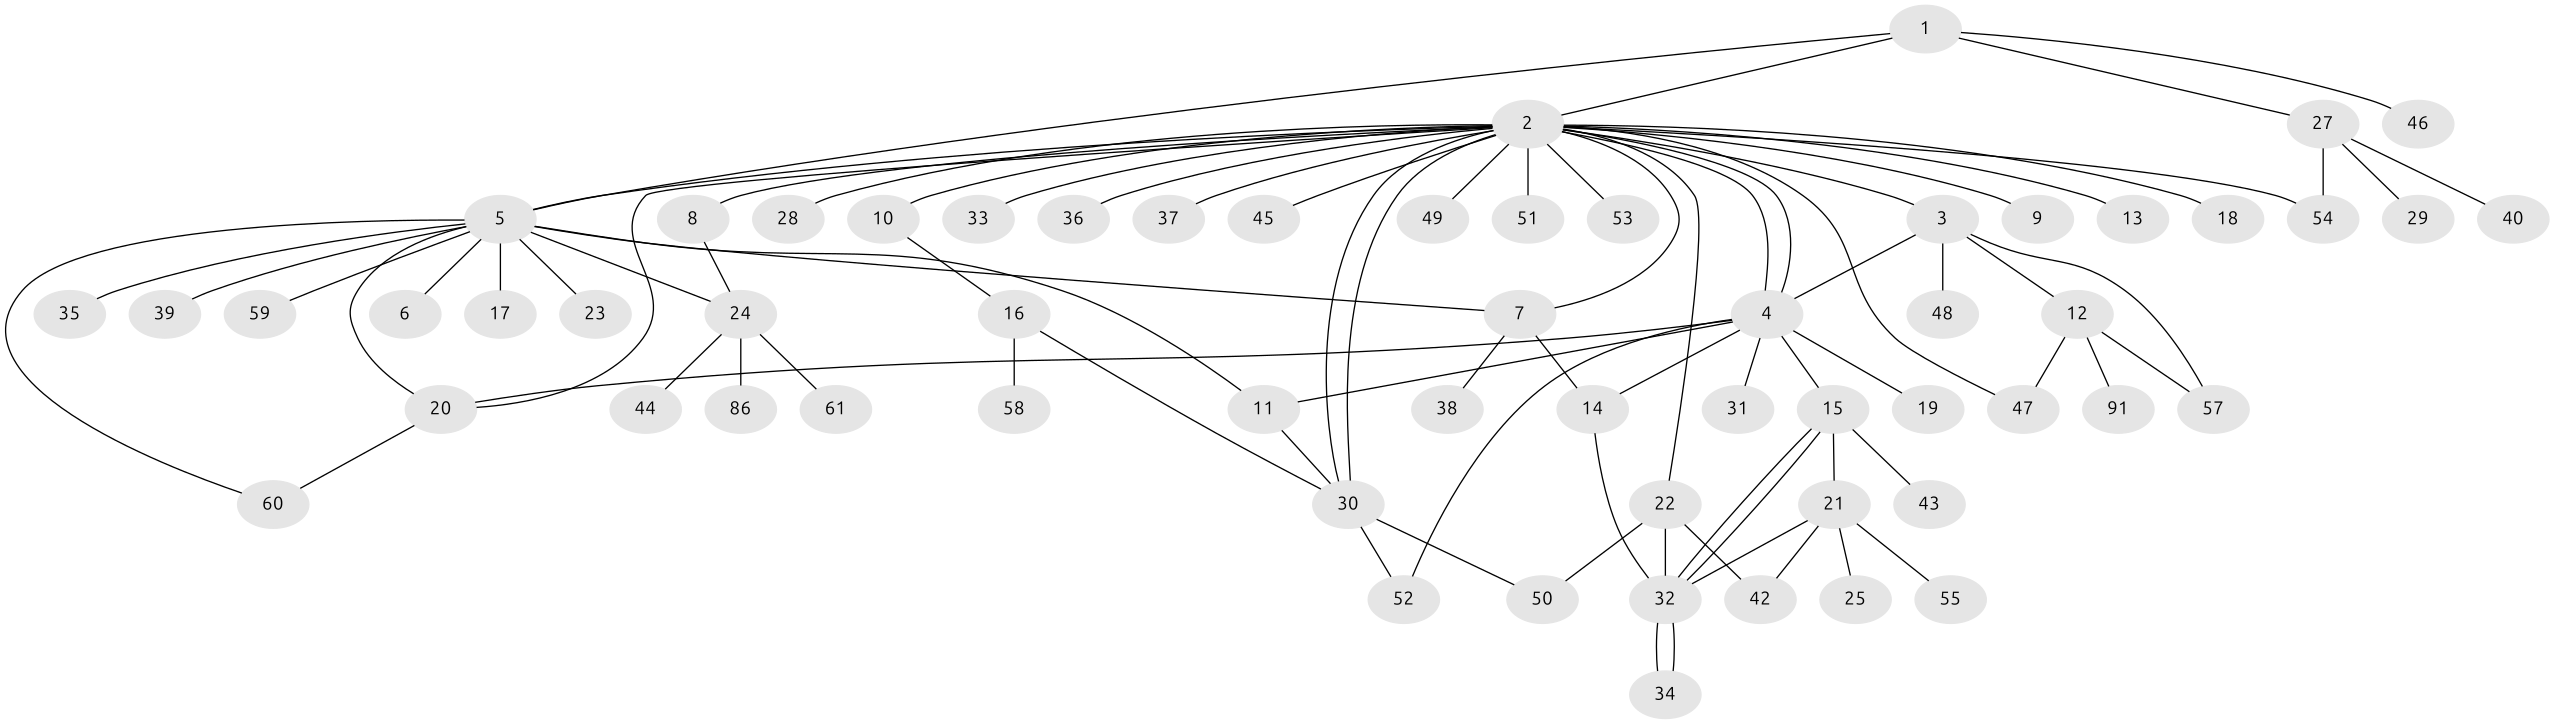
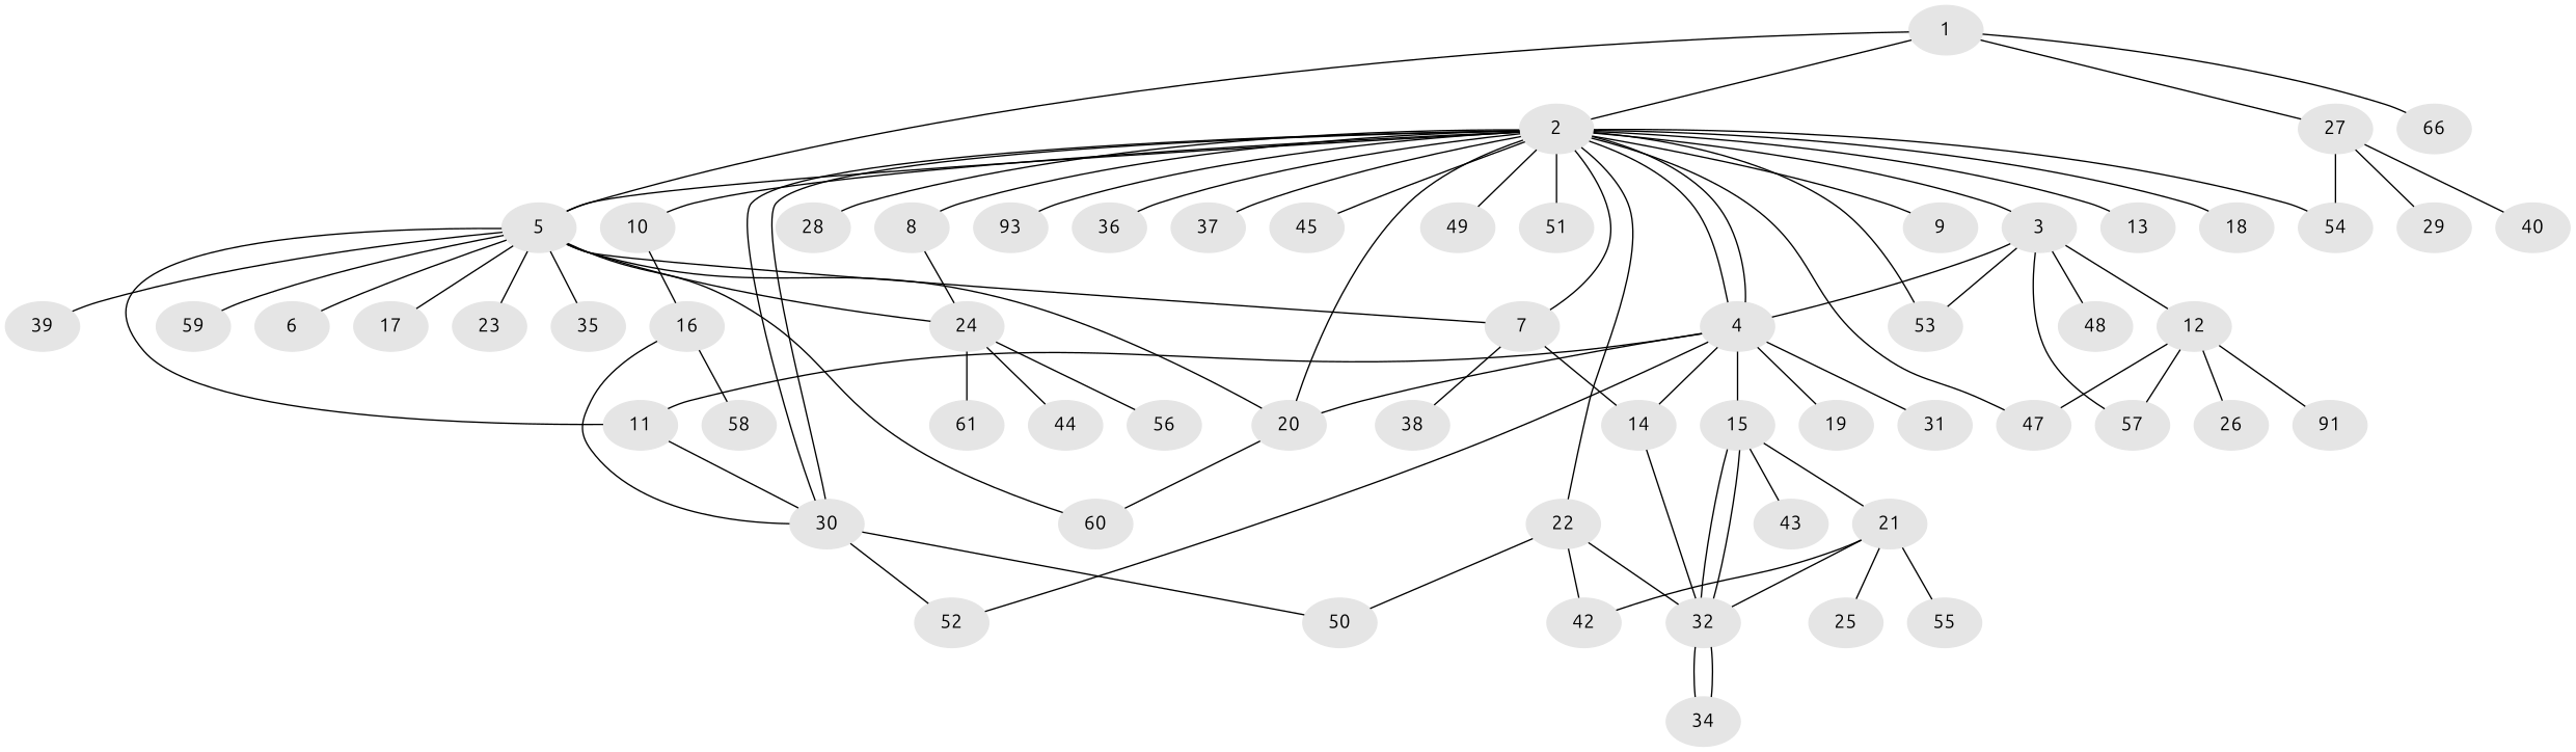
  graph {
    fontname=Ubuntu
    node [color=gray90 fontname=Ubuntu style=filled]
    edge [fontname=Ubuntu]
    1
    2
    5
    27
-   46
+   46 [label=66]
    3
    4
    7
    8
    9
    10
    13
    18
    20
    22
    28
    30
-   33
+   33 [label=93]
    36
    37
    45
    47
    49
    51
    53
    54
    11
    6
    17
    23
    24
    35
    39
    59
    60
    29
    40
    12
    48
    57
    14
    15
    19
    31
    52
    38
    16
    32
    42
    50
+   26
    n52 [label=91]
    21
    43
    44
-   56 [label=86]
+   56
    61
    58
    34
    25
    55
    1 -- 2
    1 -- 5
    1 -- 27
    1 -- 46
    2 -- 5
    2 -- 3
    2 -- 4
    2 -- 4
    2 -- 7
    2 -- 8
    2 -- 9
    2 -- 10
    2 -- 13
    2 -- 18
    2 -- 20
    2 -- 22
    2 -- 28
    2 -- 30
    2 -- 30
    2 -- 33
    2 -- 36
    2 -- 37
    2 -- 45
    2 -- 47
    2 -- 49
    2 -- 51
    2 -- 53
    2 -- 54
    5 -- 7
    5 -- 20
    5 -- 11
    5 -- 6
    5 -- 17
    5 -- 23
    5 -- 24
    5 -- 35
    5 -- 39
    5 -- 59
    5 -- 60
    27 -- 54
    27 -- 29
    27 -- 40
    3 -- 4
+   3 -- 53
    3 -- 12
    3 -- 48
    3 -- 57
    4 -- 20
    4 -- 11
    4 -- 14
    4 -- 15
    4 -- 19
    4 -- 31
    4 -- 52
    7 -- 14
    7 -- 38
    8 -- 24
    10 -- 16
    20 -- 60
    22 -- 32
    22 -- 42
    22 -- 50
    30 -- 52
    30 -- 50
    11 -- 30
    24 -- 44
    24 -- 56
    24 -- 61
    12 -- 47
    12 -- 57
+   12 -- 26
    12 -- n52
    14 -- 32
    15 -- 32
    15 -- 32
    15 -- 21
    15 -- 43
    16 -- 30
    16 -- 58
    32 -- 34
    32 -- 34
    21 -- 32
    21 -- 42
    21 -- 25
    21 -- 55
  }
